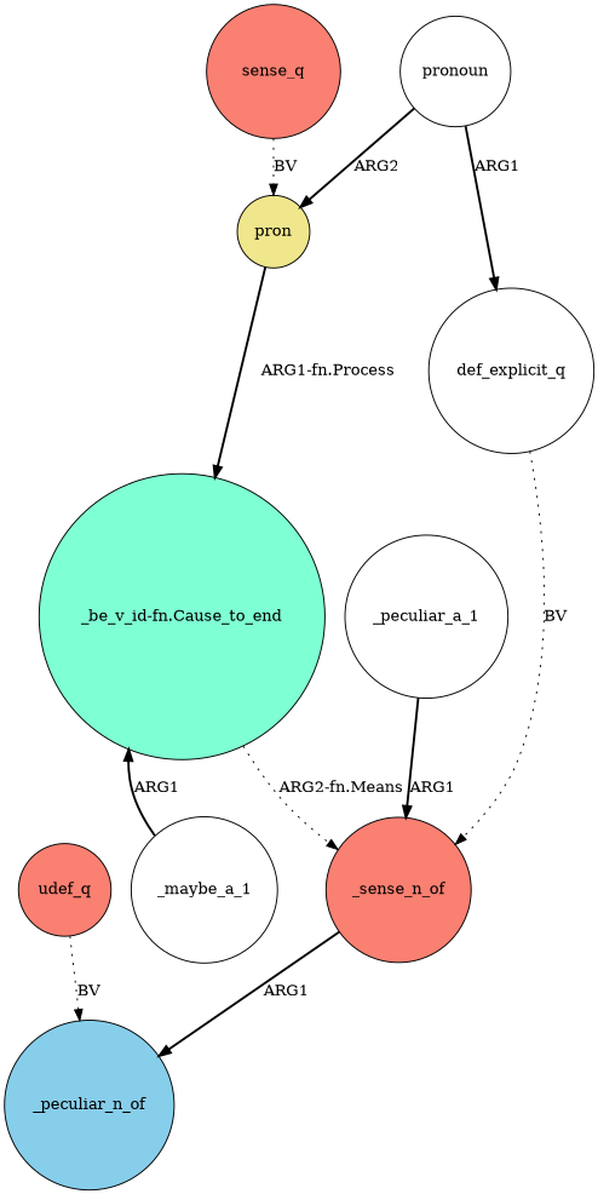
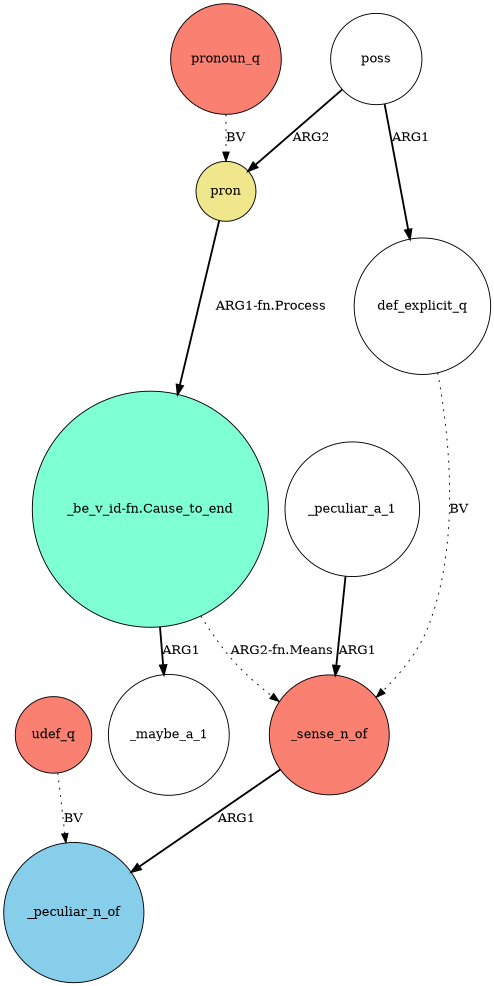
  digraph {
    node [fillcolor=white shape=circle style=filled]
    edge [style=bold]
    def_explicit_q
    _sense_n_of [fillcolor=salmon]
    n3 [fillcolor=skyblue label=_peculiar_n_of]
    udef_q [fillcolor=salmon]
    _maybe_a_1
    "_be_v_id-fn.Cause_to_end" [fillcolor=aquamarine]
    pron [fillcolor=khaki]
-   poss [label=pronoun]
+   poss
    _peculiar_a_1
-   pronoun_q [fillcolor=salmon label=sense_q]
+   pronoun_q [fillcolor=salmon]
    def_explicit_q -> _sense_n_of [label=BV style=dotted]
    _sense_n_of -> n3 [label=ARG1]
    udef_q -> n3 [label=BV style=dotted]
-   _maybe_a_1 -> "_be_v_id-fn.Cause_to_end" [label=ARG1]
+   "_be_v_id-fn.Cause_to_end" -> _maybe_a_1 [label=ARG1]
    "_be_v_id-fn.Cause_to_end" -> _sense_n_of [label="ARG2-fn.Means" style=dotted]
    pron -> "_be_v_id-fn.Cause_to_end" [label="ARG1-fn.Process"]
    poss -> def_explicit_q [label=ARG1]
    poss -> pron [label=ARG2]
    _peculiar_a_1 -> _sense_n_of [label=ARG1]
    pronoun_q -> pron [label=BV style=dotted]
  }
